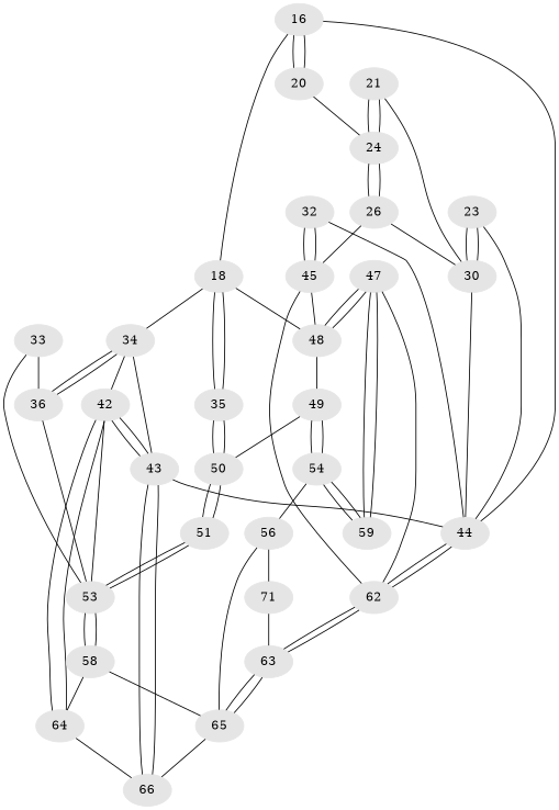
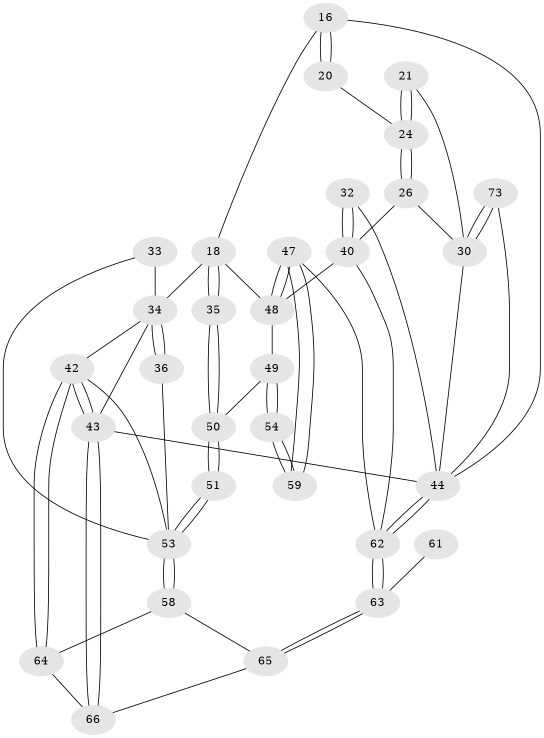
  graph {
    node [color=gray90 style=filled]
    16 [super="+7+2"]
    18 [super="+11+9+17"]
    20 [super="+19"]
    44 [super="+31+3"]
    34 [super="+12+13"]
    35
    48 [super="+29"]
    24
    62 [super="+46"]
    42 [super="+41+38+15"]
    36
    43 [super="+4"]
    50
    49
    26
    21
    30 [super="+25+22"]
-   23
-   45 [super="+28+27"]
+   23 [label=73]
+   45 [super="+28+27" label=40]
    32
    33 [super="+14"]
    53 [super="+52+40+39"]
    64
    58
    66
    51
    63 [super="+60"]
    47
    59
    54
-   56 [super="+55"]
    65 [super="+57"]
-   61 [label=71]
+   61
    16 -- 18 [weight=2]
    16 -- 20 [weight=2]
    16 -- 20
    16 -- 44
    18 -- 34 [weight=2]
    18 -- 35
    18 -- 35
    18 -- 48
    20 -- 24
    44 -- 62
    44 -- 62
    34 -- 42
    34 -- 36
    34 -- 36
    34 -- 43
    35 -- 50
    35 -- 50
    48 -- 49
    24 -- 26
    24 -- 26
    62 -- 63
    62 -- 63
    42 -- 43 [weight=2]
    42 -- 43
    42 -- 53 [weight=2]
    42 -- 64
    42 -- 64
    36 -- 53
    43 -- 44 [weight=2]
    43 -- 66
    43 -- 66
    50 -- 51
    50 -- 51
    49 -- 50
    49 -- 54
    49 -- 54
    26 -- 30
    26 -- 45
    21 -- 24
    21 -- 24
    21 -- 30
    30 -- 44
    23 -- 44
    23 -- 30 [weight=2]
    23 -- 30
    45 -- 48
    45 -- 62
    32 -- 44
    32 -- 45 [weight=2]
    32 -- 45
-   33 -- 36 [weight=2]
+   33 -- 34 [weight=2]
    33 -- 53
    53 -- 58
    53 -- 58
    64 -- 66
    58 -- 64
    58 -- 65
    51 -- 53 [weight=2]
    51 -- 53
    63 -- 65
    63 -- 65
    47 -- 48
    47 -- 48
    47 -- 62
    47 -- 59
    47 -- 59
    54 -- 59
    54 -- 59
-   54 -- 56
-   56 -- 65
-   56 -- 61 [weight=2]
    65 -- 66
    61 -- 63
  }
